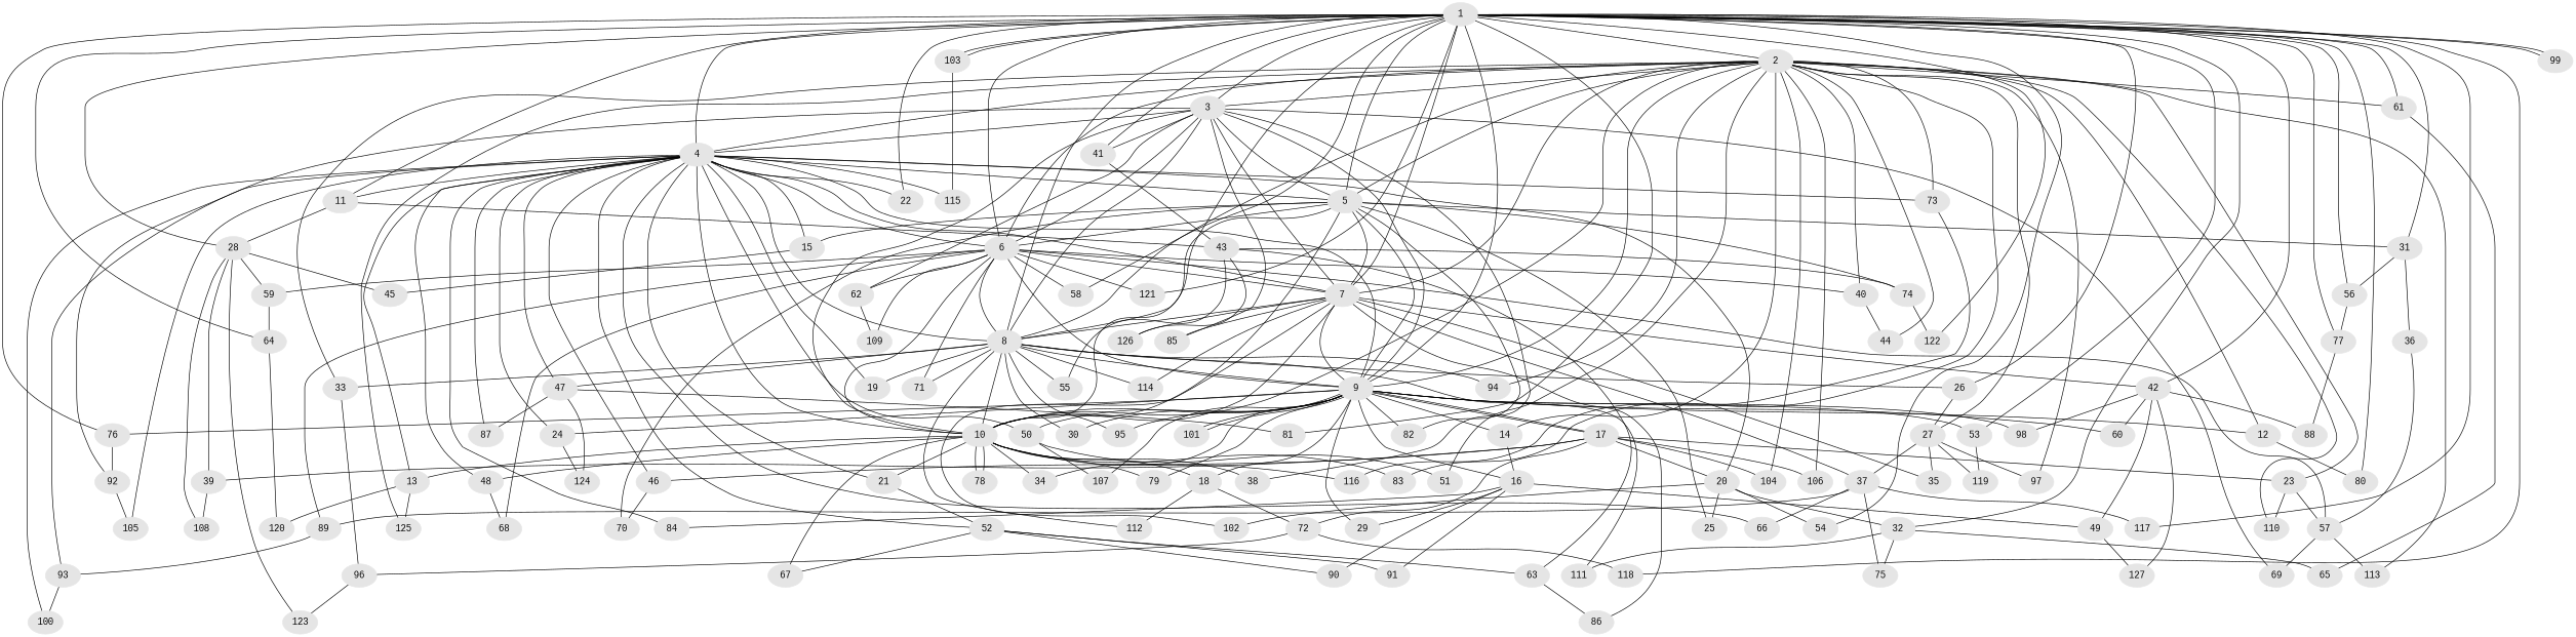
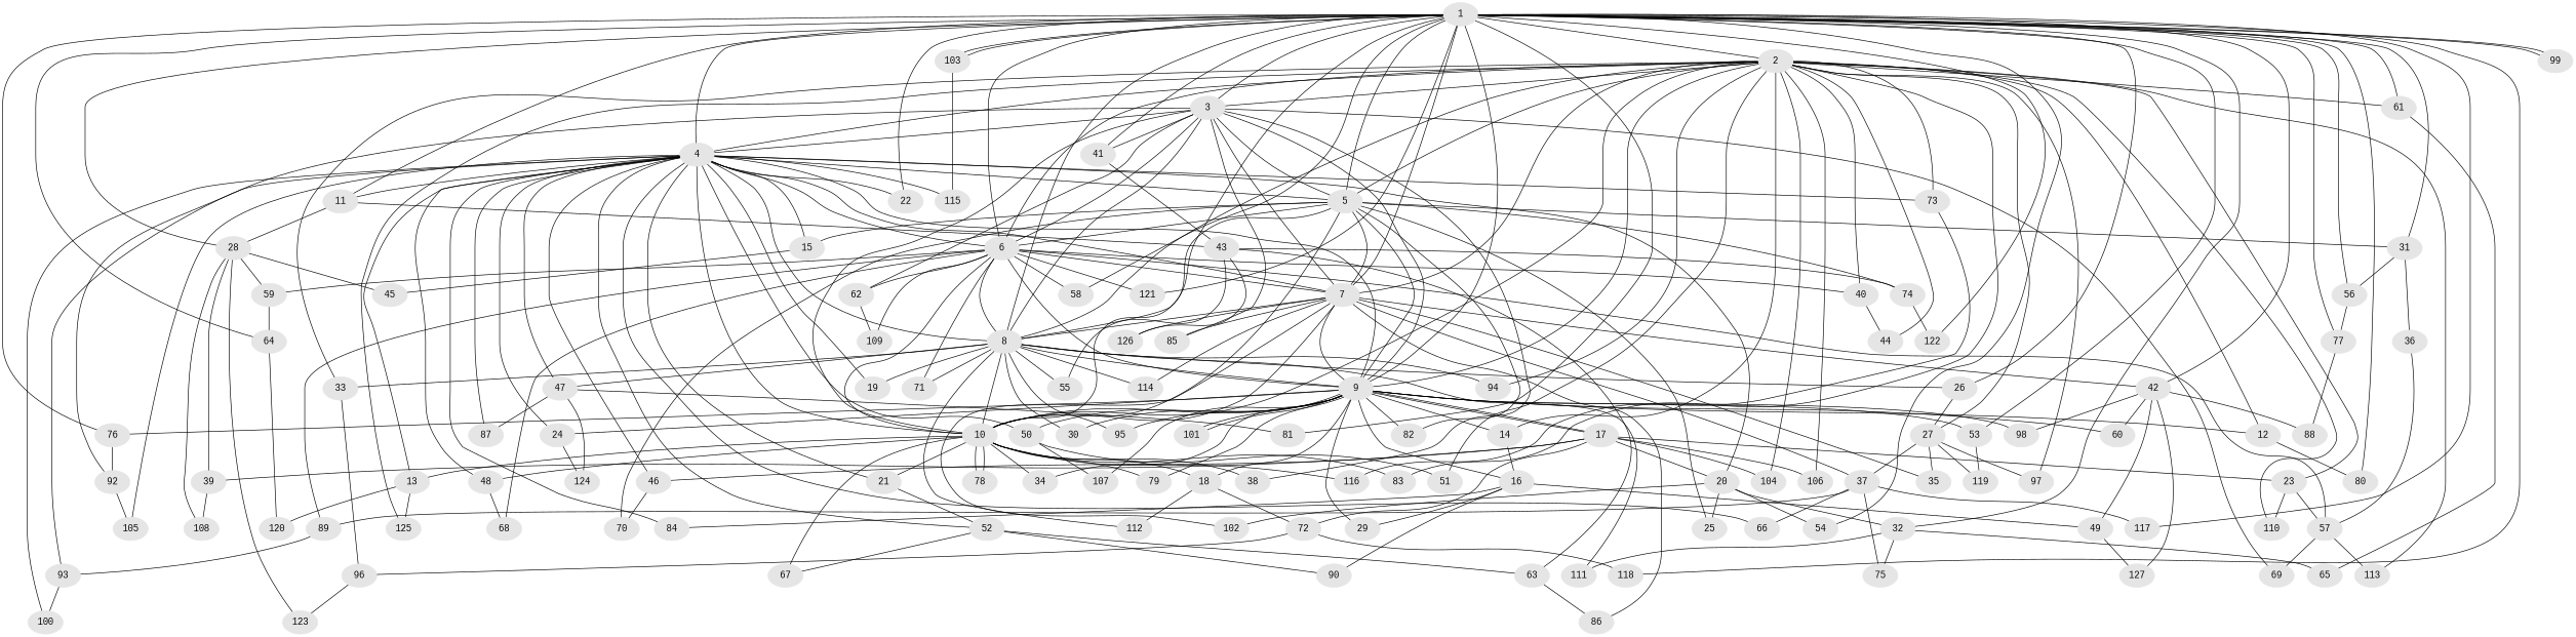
  graph {
    fontname="Liberation Mono"
    node [color=gray90 fontname="Liberation Mono" style=filled]
    edge [fontname="Liberation Mono"]
    1
    2
    3
    4
    5
    6
    7
    8
    9
    10
    11
    22
    26
    28
    31
    32
    41
    42
    53
    54
    56
    58
    61
    64
    76
    77
    80
    81
    99
    103
    117
    118
    121
    122
    12
    14
    23
    27
    33
    40
    44
    51
    73
    83
    94
    97
    104
    106
    110
    113
    125
    38
    62
    69
    85
    92
    13
    15
    19
    20
    21
    24
    46
    47
    48
    50
    52
    66
    84
    87
    93
    100
    105
    115
    25
    70
    74
    82
    57
    59
    68
    71
    89
    109
    35
    37
    86
    102
    114
    126
    30
    55
    95
    111
    112
    16
    17
    18
    29
    34
    60
    79
    98
    101
    107
    67
    78
    116
    43
    45
    39
    108
    123
    36
    65
    75
    49
    88
    127
    119
    120
    96
    124
    90
-   91
    63
    72
    1 -- 2
    1 -- 3
    1 -- 4
    1 -- 5
    1 -- 6
    1 -- 7
    1 -- 8
    1 -- 9
    1 -- 10
    1 -- 11
    1 -- 22
    1 -- 26
    1 -- 28
    1 -- 31
    1 -- 32
    1 -- 41
    1 -- 42
    1 -- 53
    1 -- 54
    1 -- 56
    1 -- 58
    1 -- 61
    1 -- 64
    1 -- 76
    1 -- 77
    1 -- 80
    1 -- 81
    1 -- 99
    1 -- 99
    1 -- 103
    1 -- 103
    1 -- 117
    1 -- 118
    1 -- 121
    1 -- 122
    2 -- 3
    2 -- 4
    2 -- 5
    2 -- 6
    2 -- 7
    2 -- 8
    2 -- 9
    2 -- 10
    2 -- 61
    2 -- 12
    2 -- 14
    2 -- 23
    2 -- 27
    2 -- 33
    2 -- 40
    2 -- 44
    2 -- 51
    2 -- 73
    2 -- 83
    2 -- 94
    2 -- 97
    2 -- 104
    2 -- 106
    2 -- 110
    2 -- 113
    2 -- 125
    3 -- 4
    3 -- 5
    3 -- 6
    3 -- 7
    3 -- 8
    3 -- 9
    3 -- 10
    3 -- 41
    3 -- 38
    3 -- 62
    3 -- 69
    3 -- 85
    3 -- 92
    4 -- 5
    4 -- 6
    4 -- 7
    4 -- 8
    4 -- 9
    4 -- 10
    4 -- 11
    4 -- 22
    4 -- 73
    4 -- 13
    4 -- 15
    4 -- 19
    4 -- 20
    4 -- 21
    4 -- 24
    4 -- 46
    4 -- 47
    4 -- 48
    4 -- 50
    4 -- 52
    4 -- 66
    4 -- 84
    4 -- 87
    4 -- 93
    4 -- 100
    4 -- 105
    4 -- 115
    5 -- 6
    5 -- 7
    5 -- 8
    5 -- 9
    5 -- 10
    5 -- 31
    5 -- 15
    5 -- 25
    5 -- 70
    5 -- 74
    5 -- 82
    6 -- 7
    6 -- 8
    6 -- 9
    6 -- 10
    6 -- 58
    6 -- 121
    6 -- 40
    6 -- 62
    6 -- 57
    6 -- 59
    6 -- 68
    6 -- 71
    6 -- 89
    6 -- 109
    7 -- 8
    7 -- 9
    7 -- 10
    7 -- 42
    7 -- 85
    7 -- 35
    7 -- 37
    7 -- 86
    7 -- 102
    7 -- 114
    7 -- 126
    8 -- 9
    8 -- 10
    8 -- 26
    8 -- 33
    8 -- 94
    8 -- 19
    8 -- 47
    8 -- 71
    8 -- 114
    8 -- 30
    8 -- 55
    8 -- 95
    8 -- 111
    8 -- 112
    9 -- 10
    9 -- 53
    9 -- 76
    9 -- 12
    9 -- 14
    9 -- 24
    9 -- 50
    9 -- 82
    9 -- 30
    9 -- 95
    9 -- 16
    9 -- 17
    9 -- 17
    9 -- 18
    9 -- 29
    9 -- 34
    9 -- 60
    9 -- 79
    9 -- 98
    9 -- 101
    9 -- 101
    9 -- 107
    10 -- 83
    10 -- 38
    10 -- 13
    10 -- 21
    10 -- 48
    10 -- 18
    10 -- 34
    10 -- 79
    10 -- 67
    10 -- 78
    10 -- 78
    10 -- 116
    11 -- 28
    11 -- 43
    26 -- 27
    28 -- 59
    28 -- 45
    28 -- 39
    28 -- 108
    28 -- 123
    31 -- 56
    31 -- 36
    32 -- 111
    32 -- 65
    32 -- 75
    41 -- 43
    42 -- 60
    42 -- 98
    42 -- 49
    42 -- 88
    42 -- 127
    53 -- 119
    56 -- 77
    61 -- 65
    64 -- 120
    76 -- 92
    77 -- 88
    103 -- 115
    12 -- 80
    14 -- 16
    23 -- 110
    23 -- 57
    27 -- 97
    27 -- 35
    27 -- 37
    27 -- 119
    33 -- 96
    40 -- 44
    73 -- 116
    62 -- 109
    92 -- 105
    13 -- 125
    13 -- 120
    15 -- 45
    20 -- 32
    20 -- 54
    20 -- 25
    20 -- 102
    21 -- 52
    24 -- 124
    46 -- 70
    47 -- 81
    47 -- 87
    47 -- 124
    48 -- 68
    50 -- 51
    50 -- 107
    52 -- 67
    52 -- 90
-   52 -- 91
    52 -- 63
    93 -- 100
    74 -- 122
    57 -- 113
    57 -- 69
    59 -- 64
    89 -- 93
    37 -- 117
    37 -- 66
    37 -- 89
    37 -- 75
    16 -- 84
    16 -- 29
    16 -- 49
    16 -- 90
-   16 -- 91
    17 -- 23
    17 -- 104
    17 -- 106
    17 -- 20
    17 -- 46
    17 -- 39
    17 -- 72
    18 -- 112
    18 -- 72
    43 -- 74
    43 -- 126
    43 -- 55
    43 -- 63
    39 -- 108
    36 -- 57
    49 -- 127
    96 -- 123
    63 -- 86
    72 -- 118
    72 -- 96
  }
